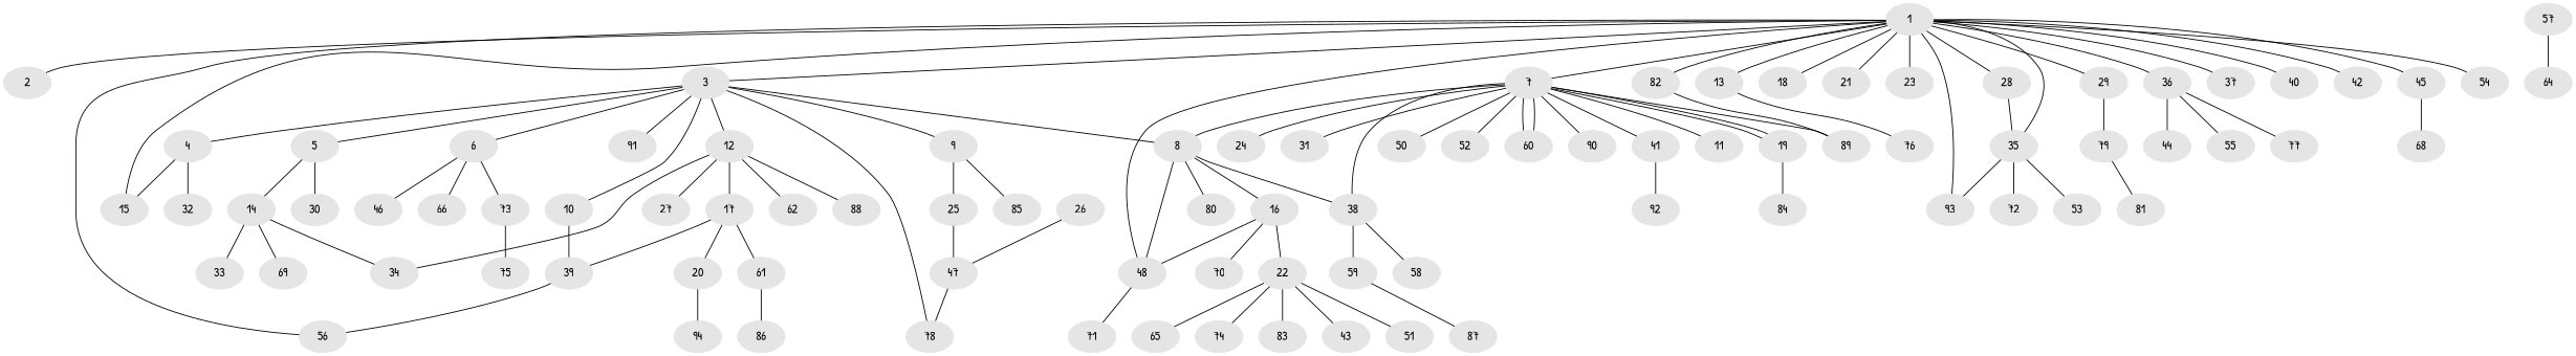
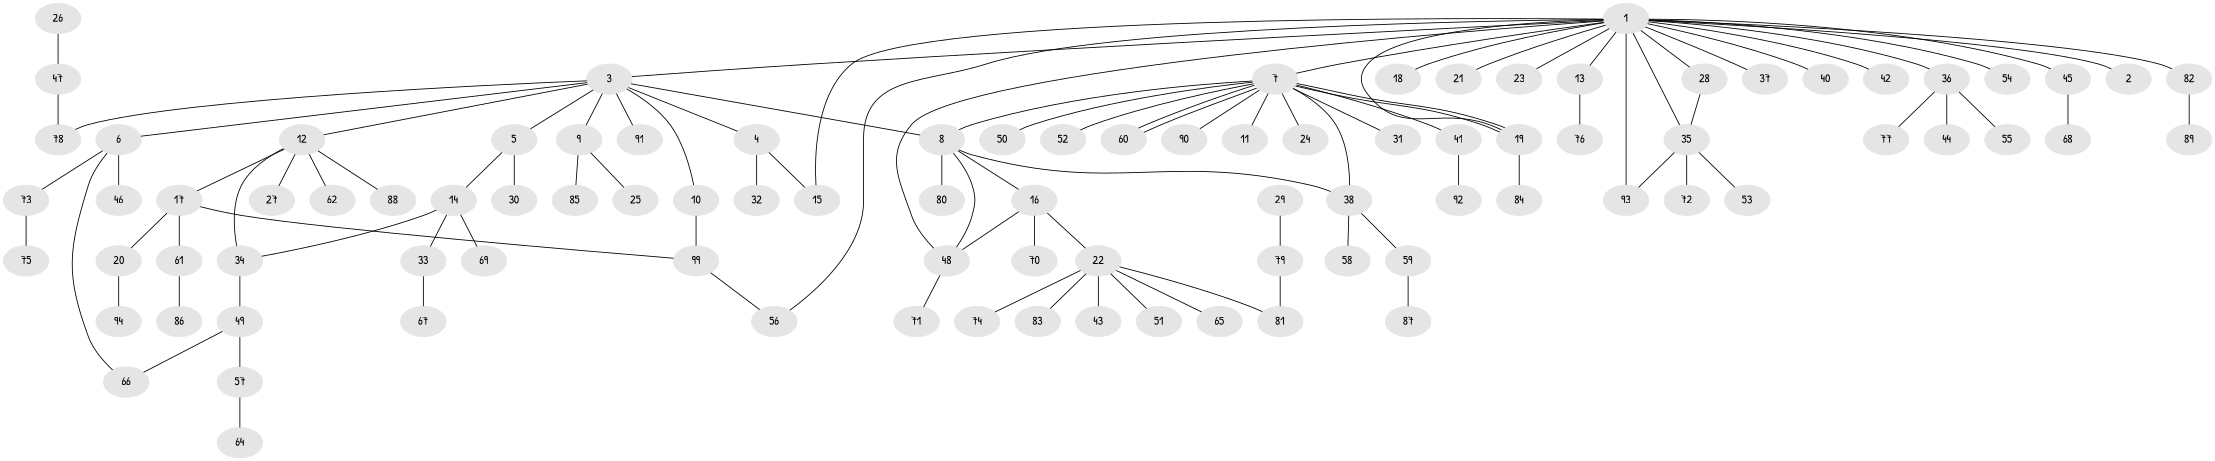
  graph {
    fontname="Patrick Hand"
    node [color=gray90 fontname="Patrick Hand" style=filled]
    edge [fontname="Patrick Hand"]
    1
    2
    3
    7
    13
    15
    18
    21
    23
    28
    29
    35
    36
    37
    40
    42
    45
    48
    54
    56
    82
    93
    4
    5
    6
    8
    9
    10
    12
    78
    91
    11
    19
    24
    31
    38
    41
    50
    52
    60
    89
    90
    76
    79
    53
    72
    44
    55
    77
    68
    71
    32
    14
    30
    46
    66
    73
    16
    80
    25
    85
-   39
+   39 [label=99]
    17
    27
    34
    62
    88
    33
    69
    75
    84
    58
    59
    92
    22
    70
    47
    20
    61
+   49
+   67
    43
    51
    65
    74
    81
    83
    26
    94
    86
    57
    87
    64
    1 -- 2
    1 -- 3
    1 -- 7
    1 -- 13
    1 -- 15
    1 -- 18
    1 -- 21
    1 -- 23
    1 -- 28
-   1 -- 29
+   1 -- 19
    1 -- 35
    1 -- 36
    1 -- 37
    1 -- 40
    1 -- 42
    1 -- 45
    1 -- 48
    1 -- 54
    1 -- 56
    1 -- 82
    1 -- 93
    3 -- 4
    3 -- 5
    3 -- 6
    3 -- 8
    3 -- 9
    3 -- 10
    3 -- 12
    3 -- 78
    3 -- 91
    7 -- 8
    7 -- 11
    7 -- 19
    7 -- 19
    7 -- 24
    7 -- 31
    7 -- 38
    7 -- 41
    7 -- 50
    7 -- 52
    7 -- 60
    7 -- 60
-   7 -- 89
    7 -- 90
    13 -- 76
    28 -- 35
    29 -- 79
    35 -- 93
    35 -- 53
    35 -- 72
    36 -- 44
    36 -- 55
    36 -- 77
    45 -- 68
    48 -- 71
    82 -- 89
    4 -- 15
    4 -- 32
    5 -- 14
    5 -- 30
    6 -- 46
    6 -- 66
    6 -- 73
    8 -- 48
    8 -- 38
    8 -- 16
    8 -- 80
    9 -- 25
    9 -- 85
    10 -- 39
    12 -- 17
    12 -- 27
    12 -- 34
    12 -- 62
    12 -- 88
    19 -- 84
    38 -- 58
    38 -- 59
    41 -- 92
    79 -- 81
    14 -- 34
    14 -- 33
    14 -- 69
    73 -- 75
    16 -- 48
    16 -- 22
    16 -- 70
-   25 -- 47
    39 -- 56
    17 -- 39
    17 -- 20
    17 -- 61
+   34 -- 49
+   33 -- 67
    59 -- 87
    22 -- 43
    22 -- 51
    22 -- 65
    22 -- 74
+   22 -- 81
    22 -- 83
    47 -- 78
    20 -- 94
    61 -- 86
+   49 -- 66
+   49 -- 57
    26 -- 47
    57 -- 64
  }
